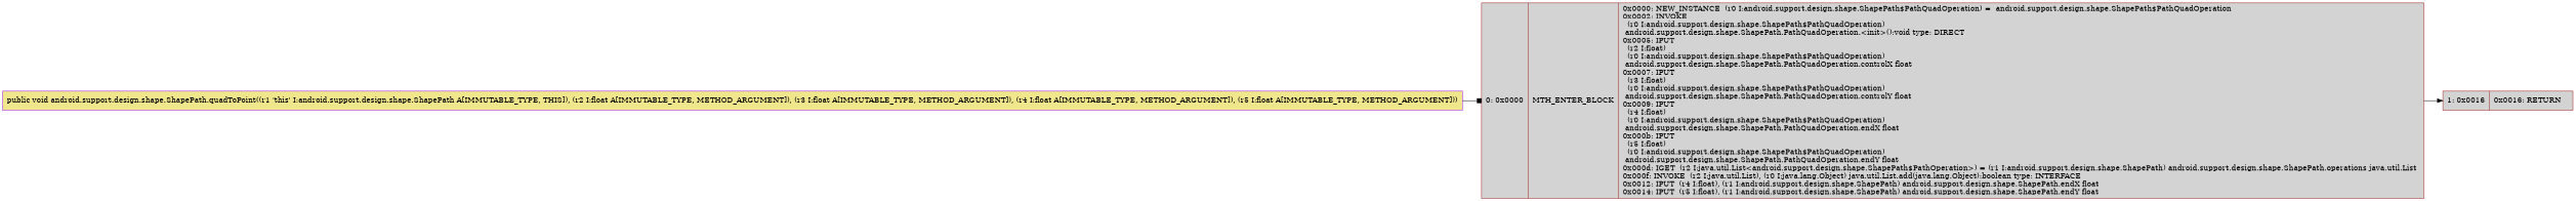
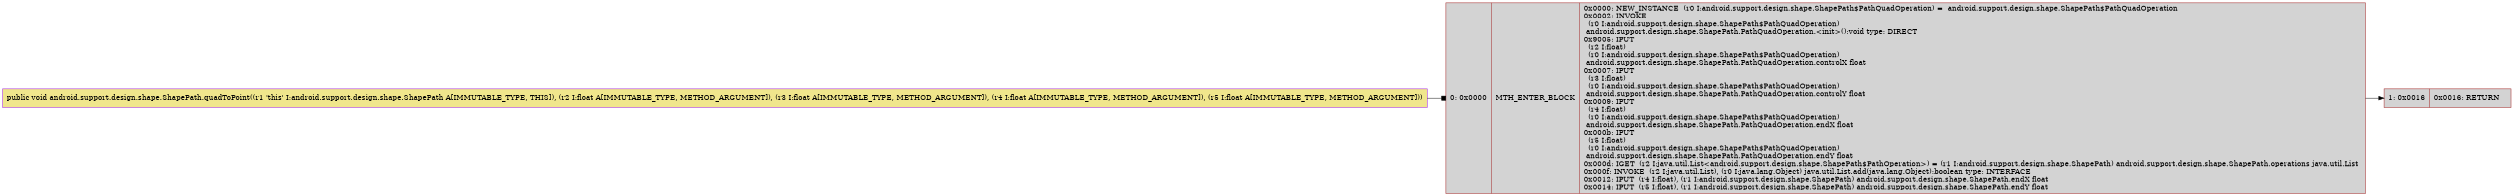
  digraph {
    rankdir=LR
    node [shape=record style=filled fillcolor=lightgrey color=brown]
-   n1 [label="{0\:\ 0x0000|MTH_ENTER_BLOCK\l|0x0000: NEW_INSTANCE  (r0 I:android.support.design.shape.ShapePath$PathQuadOperation) =  android.support.design.shape.ShapePath$PathQuadOperation \l0x0002: INVOKE  \l  (r0 I:android.support.design.shape.ShapePath$PathQuadOperation)\l android.support.design.shape.ShapePath.PathQuadOperation.\<init\>():void type: DIRECT \l0x0005: IPUT  \l  (r2 I:float)\l  (r0 I:android.support.design.shape.ShapePath$PathQuadOperation)\l android.support.design.shape.ShapePath.PathQuadOperation.controlX float \l0x0007: IPUT  \l  (r3 I:float)\l  (r0 I:android.support.design.shape.ShapePath$PathQuadOperation)\l android.support.design.shape.ShapePath.PathQuadOperation.controlY float \l0x0009: IPUT  \l  (r4 I:float)\l  (r0 I:android.support.design.shape.ShapePath$PathQuadOperation)\l android.support.design.shape.ShapePath.PathQuadOperation.endX float \l0x000b: IPUT  \l  (r5 I:float)\l  (r0 I:android.support.design.shape.ShapePath$PathQuadOperation)\l android.support.design.shape.ShapePath.PathQuadOperation.endY float \l0x000d: IGET  (r2 I:java.util.List\<android.support.design.shape.ShapePath$PathOperation\>) = (r1 I:android.support.design.shape.ShapePath) android.support.design.shape.ShapePath.operations java.util.List \l0x000f: INVOKE  (r2 I:java.util.List), (r0 I:java.lang.Object) java.util.List.add(java.lang.Object):boolean type: INTERFACE \l0x0012: IPUT  (r4 I:float), (r1 I:android.support.design.shape.ShapePath) android.support.design.shape.ShapePath.endX float \l0x0014: IPUT  (r5 I:float), (r1 I:android.support.design.shape.ShapePath) android.support.design.shape.ShapePath.endY float \l}"]
+   n1 [label="{0\:\ 0x0000|MTH_ENTER_BLOCK\l|0x0000: NEW_INSTANCE  (r0 I:android.support.design.shape.ShapePath$PathQuadOperation) =  android.support.design.shape.ShapePath$PathQuadOperation \l0x0002: INVOKE  \l  (r0 I:android.support.design.shape.ShapePath$PathQuadOperation)\l android.support.design.shape.ShapePath.PathQuadOperation.\<init\>():void type: DIRECT \l0x9005: IPUT  \l  (r2 I:float)\l  (r0 I:android.support.design.shape.ShapePath$PathQuadOperation)\l android.support.design.shape.ShapePath.PathQuadOperation.controlX float \l0x0007: IPUT  \l  (r3 I:float)\l  (r0 I:android.support.design.shape.ShapePath$PathQuadOperation)\l android.support.design.shape.ShapePath.PathQuadOperation.controlY float \l0x0009: IPUT  \l  (r4 I:float)\l  (r0 I:android.support.design.shape.ShapePath$PathQuadOperation)\l android.support.design.shape.ShapePath.PathQuadOperation.endX float \l0x000b: IPUT  \l  (r5 I:float)\l  (r0 I:android.support.design.shape.ShapePath$PathQuadOperation)\l android.support.design.shape.ShapePath.PathQuadOperation.endY float \l0x000d: IGET  (r2 I:java.util.List\<android.support.design.shape.ShapePath$PathOperation\>) = (r1 I:android.support.design.shape.ShapePath) android.support.design.shape.ShapePath.operations java.util.List \l0x000f: INVOKE  (r2 I:java.util.List), (r0 I:java.lang.Object) java.util.List.add(java.lang.Object):boolean type: INTERFACE \l0x0012: IPUT  (r4 I:float), (r1 I:android.support.design.shape.ShapePath) android.support.design.shape.ShapePath.endX float \l0x0014: IPUT  (r5 I:float), (r1 I:android.support.design.shape.ShapePath) android.support.design.shape.ShapePath.endY float \l}"]
    n2 [label="{1\:\ 0x0016|0x0016: RETURN   \l}"]
    n3 [label="{public void android.support.design.shape.ShapePath.quadToPoint((r1 'this' I:android.support.design.shape.ShapePath A[IMMUTABLE_TYPE, THIS]), (r2 I:float A[IMMUTABLE_TYPE, METHOD_ARGUMENT]), (r3 I:float A[IMMUTABLE_TYPE, METHOD_ARGUMENT]), (r4 I:float A[IMMUTABLE_TYPE, METHOD_ARGUMENT]), (r5 I:float A[IMMUTABLE_TYPE, METHOD_ARGUMENT])) }" fillcolor=khaki color=purple]
    n1 -> n2 [arrowhead=normal]
    n3 -> n1 [arrowhead=box]
  }
